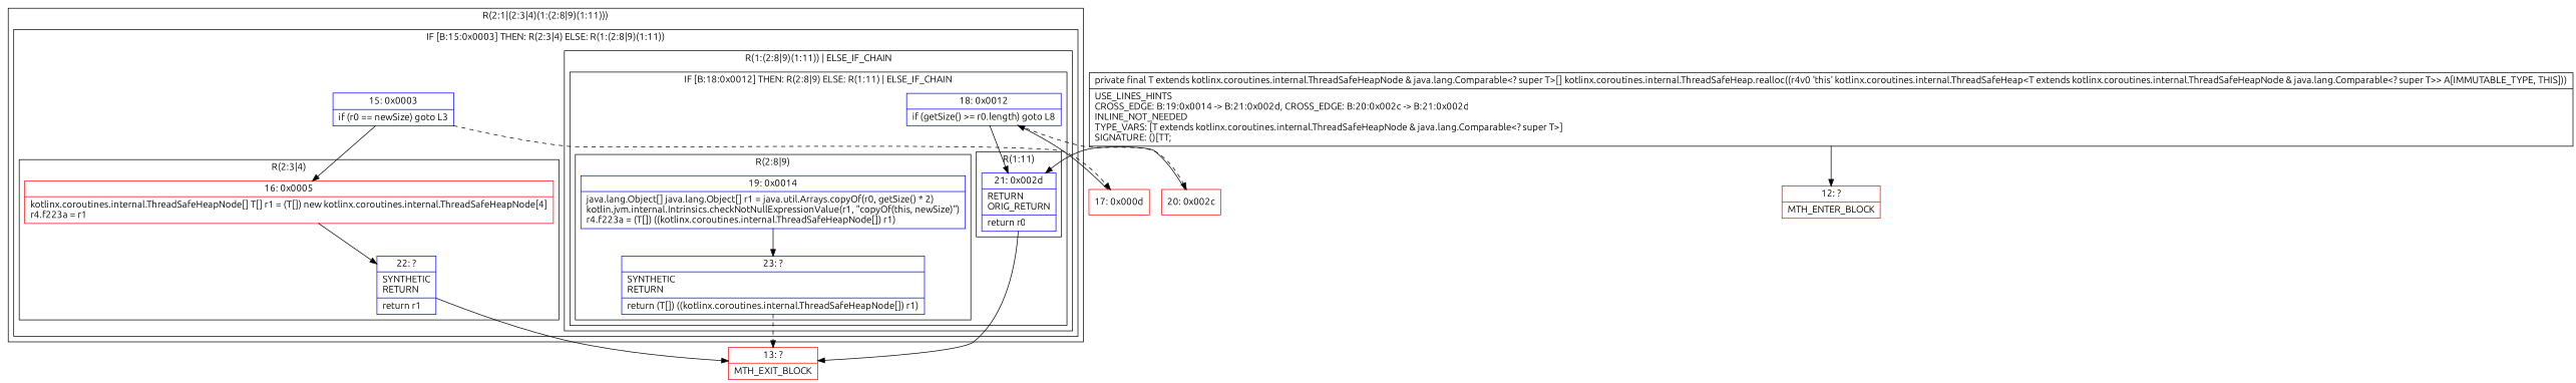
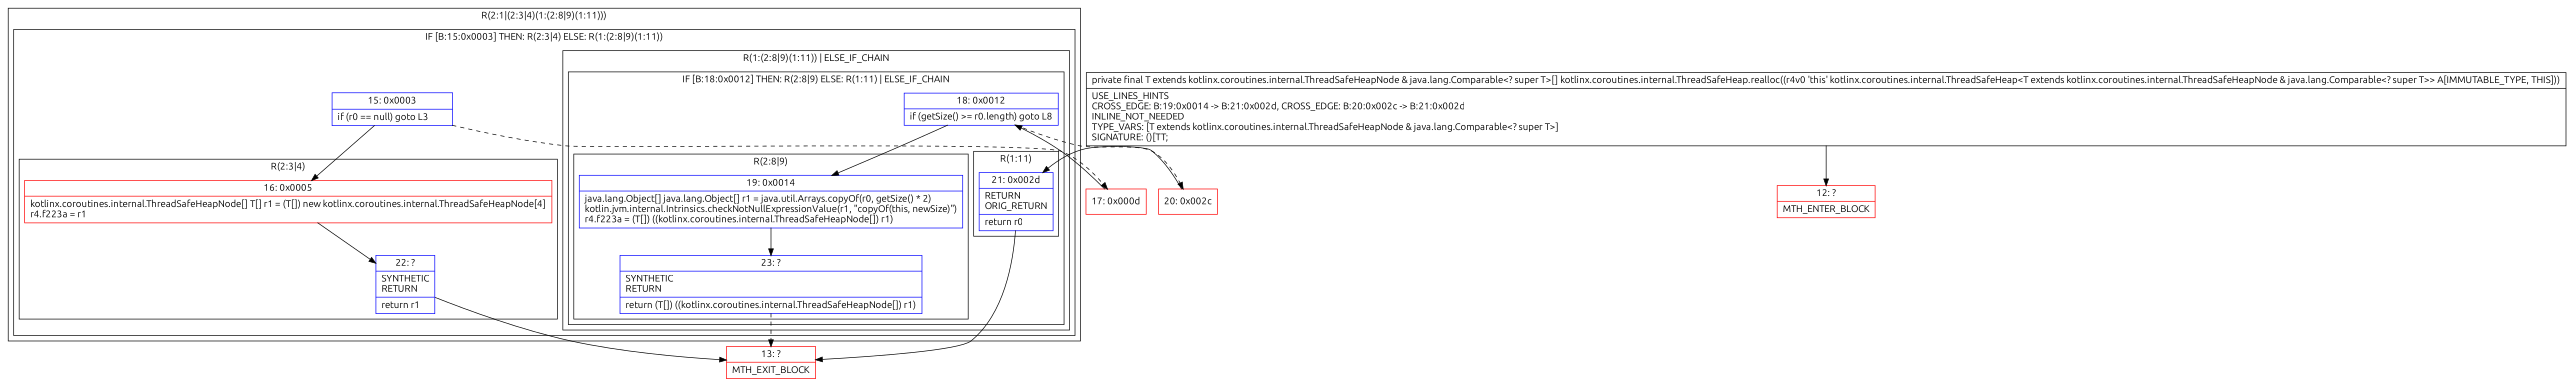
  digraph {
    fontname=Ubuntu
    node [color=blue fontname=Ubuntu shape=record]
    edge [fontname=Ubuntu]
    n1 [color=red label="{16\:\ 0x0005|kotlinx.coroutines.internal.ThreadSafeHeapNode[] T[] r1 = (T[]) new kotlinx.coroutines.internal.ThreadSafeHeapNode[4]\lr4.f223a = r1\l}"]
    n2 [label="{22\:\ ?|SYNTHETIC\lRETURN\l|return r1\l}"]
    n3 [label="{19\:\ 0x0014|java.lang.Object[] java.lang.Object[] r1 = java.util.Arrays.copyOf(r0, getSize() * 2)\lkotlin.jvm.internal.Intrinsics.checkNotNullExpressionValue(r1, \"copyOf(this, newSize)\")\lr4.f223a = (T[]) ((kotlinx.coroutines.internal.ThreadSafeHeapNode[]) r1)\l}"]
    n4 [label="{23\:\ ?|SYNTHETIC\lRETURN\l|return (T[]) ((kotlinx.coroutines.internal.ThreadSafeHeapNode[]) r1)\l}"]
    n5 [label="{21\:\ 0x002d|RETURN\lORIG_RETURN\l|return r0\l}"]
    n6 [label="{18\:\ 0x0012|if (getSize() \>= r0.length) goto L8\l}"]
-   n7 [label="{15\:\ 0x0003|if (r0 == newSize) goto L3\l}"]
+   n7 [label="{15\:\ 0x0003|if (r0 == null) goto L3\l}"]
    n8 [color=red label="{13\:\ ?|MTH_EXIT_BLOCK\l}"]
    n9 [color=red label="{20\:\ 0x002c}"]
    n10 [color=red label="{17\:\ 0x000d}"]
    n11 [color=red label="{12\:\ ?|MTH_ENTER_BLOCK\l}"]
    n12 [label="{private final T extends kotlinx.coroutines.internal.ThreadSafeHeapNode & java.lang.Comparable\<? super T\>[] kotlinx.coroutines.internal.ThreadSafeHeap.realloc((r4v0 'this' kotlinx.coroutines.internal.ThreadSafeHeap\<T extends kotlinx.coroutines.internal.ThreadSafeHeapNode & java.lang.Comparable\<? super T\>\> A[IMMUTABLE_TYPE, THIS]))  | USE_LINES_HINTS\lCROSS_EDGE: B:19:0x0014 \-\> B:21:0x002d, CROSS_EDGE: B:20:0x002c \-\> B:21:0x002d\lINLINE_NOT_NEEDED\lTYPE_VARS: [T extends kotlinx.coroutines.internal.ThreadSafeHeapNode & java.lang.Comparable\<? super T\>]\lSIGNATURE: ()[TT;\l}" color=""]
    subgraph cluster_1 {
      label="R(2:1|(2:3|4)(1:(2:8|9)(1:11)))"
      subgraph cluster_2 {
        label="IF [B:15:0x0003] THEN: R(2:3|4) ELSE: R(1:(2:8|9)(1:11))"
        n7
        subgraph cluster_3 {
          label="R(2:3|4)"
          n1
          n2
        }
        subgraph cluster_4 {
          label="R(1:(2:8|9)(1:11)) | ELSE_IF_CHAIN\l"
          subgraph cluster_5 {
            label="IF [B:18:0x0012] THEN: R(2:8|9) ELSE: R(1:11) | ELSE_IF_CHAIN\l"
            n6
            subgraph cluster_6 {
              label="R(2:8|9)"
              n3
              n4
            }
            subgraph cluster_7 {
              label="R(1:11)"
              n5
            }
          }
        }
      }
    }
    n1 -> n2
    n2 -> n8
    n3 -> n4
    n4 -> n8 [style=dashed]
    n5 -> n8
-   n6 -> n5
+   n6 -> n3
    n6 -> n9 [style=dashed]
    n7 -> n1
    n7 -> n10 [style=dashed]
    n9 -> n5
    n10 -> n6
    n12 -> n11
  }
